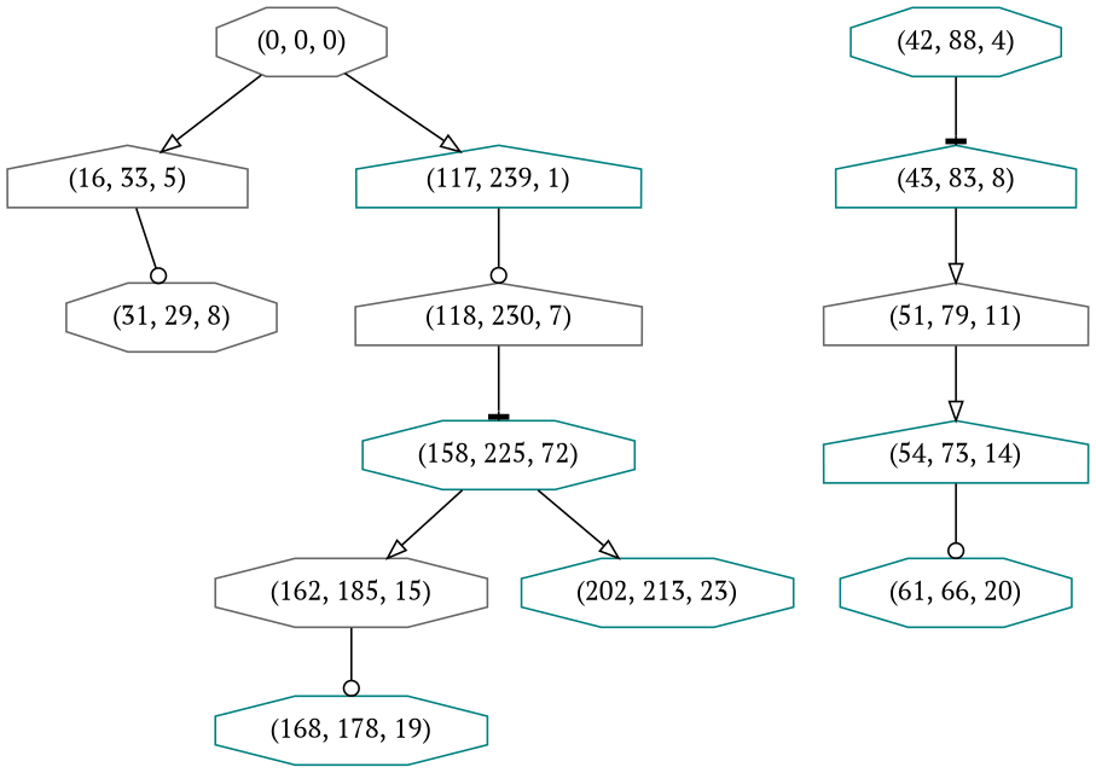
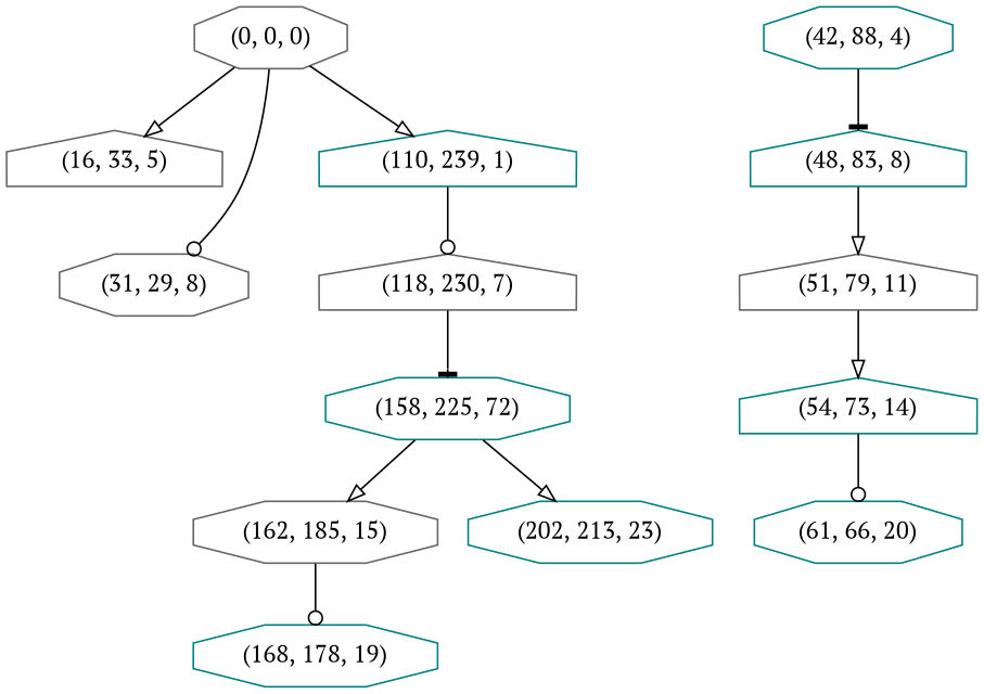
  digraph {
    fontname="PT Serif"
    node [color=teal fontname="PT Serif" shape=octagon]
    edge [arrowhead=onormal fontname="PT Serif"]
    "(0, 0, 0)" [color=gray40]
    "(16, 33, 5)" [color=gray40 shape=house]
-   "(110, 239, 1)" [shape=house label="(117, 239, 1)"]
+   "(110, 239, 1)" [shape=house]
    n4 [color=gray40 label="(31, 29, 8)"]
-   "(48, 83, 8)" [shape=house label="(43, 83, 8)"]
+   "(48, 83, 8)" [shape=house]
    "(42, 88, 4)"
    "(118, 230, 7)" [color=gray40 shape=house]
    "(51, 79, 11)" [color=gray40 shape=house]
    "(54, 73, 14)" [shape=house]
    "(61, 66, 20)"
    n11 [label="(158, 225, 72)"]
    "(162, 185, 15)" [color=gray40]
    "(202, 213, 23)"
    "(168, 178, 19)"
    "(0, 0, 0)" -> "(16, 33, 5)"
    "(0, 0, 0)" -> "(110, 239, 1)"
-   "(16, 33, 5)" -> n4 [arrowhead=odot]
+   "(0, 0, 0)" -> n4 [arrowhead=odot]
    "(110, 239, 1)" -> "(118, 230, 7)" [arrowhead=odot]
    "(48, 83, 8)" -> "(51, 79, 11)"
    "(42, 88, 4)" -> "(48, 83, 8)" [arrowhead=tee]
    "(118, 230, 7)" -> n11 [arrowhead=tee]
    "(51, 79, 11)" -> "(54, 73, 14)"
    "(54, 73, 14)" -> "(61, 66, 20)" [arrowhead=odot]
    n11 -> "(162, 185, 15)"
    n11 -> "(202, 213, 23)"
    "(162, 185, 15)" -> "(168, 178, 19)" [arrowhead=odot]
  }
